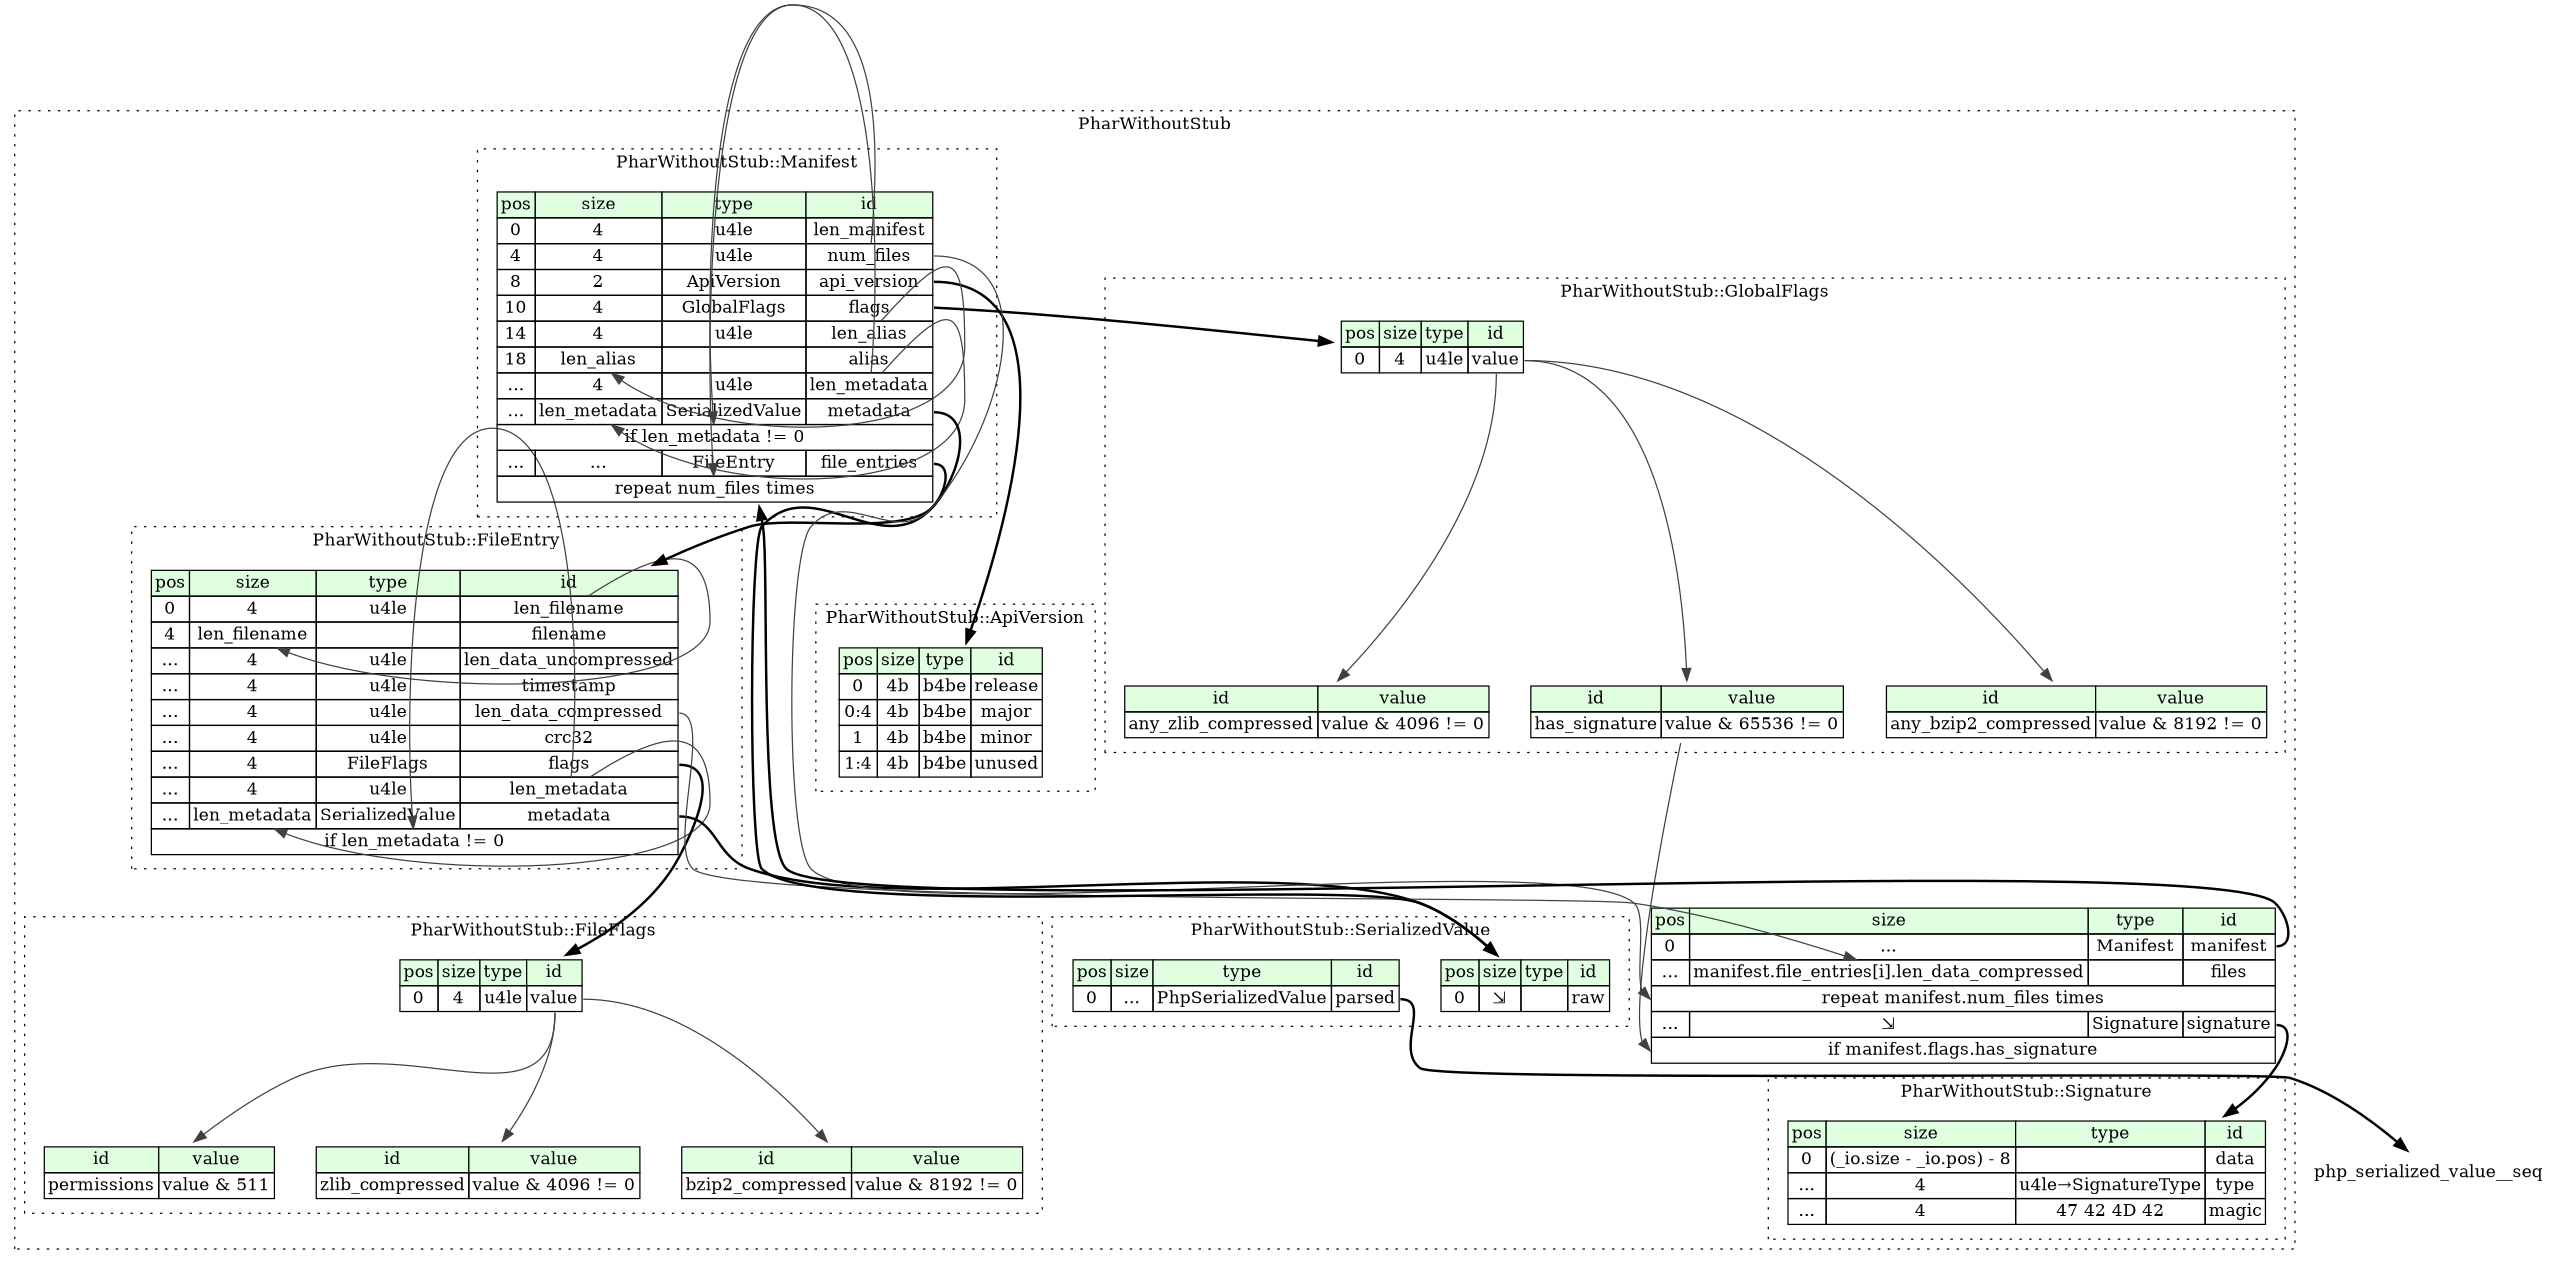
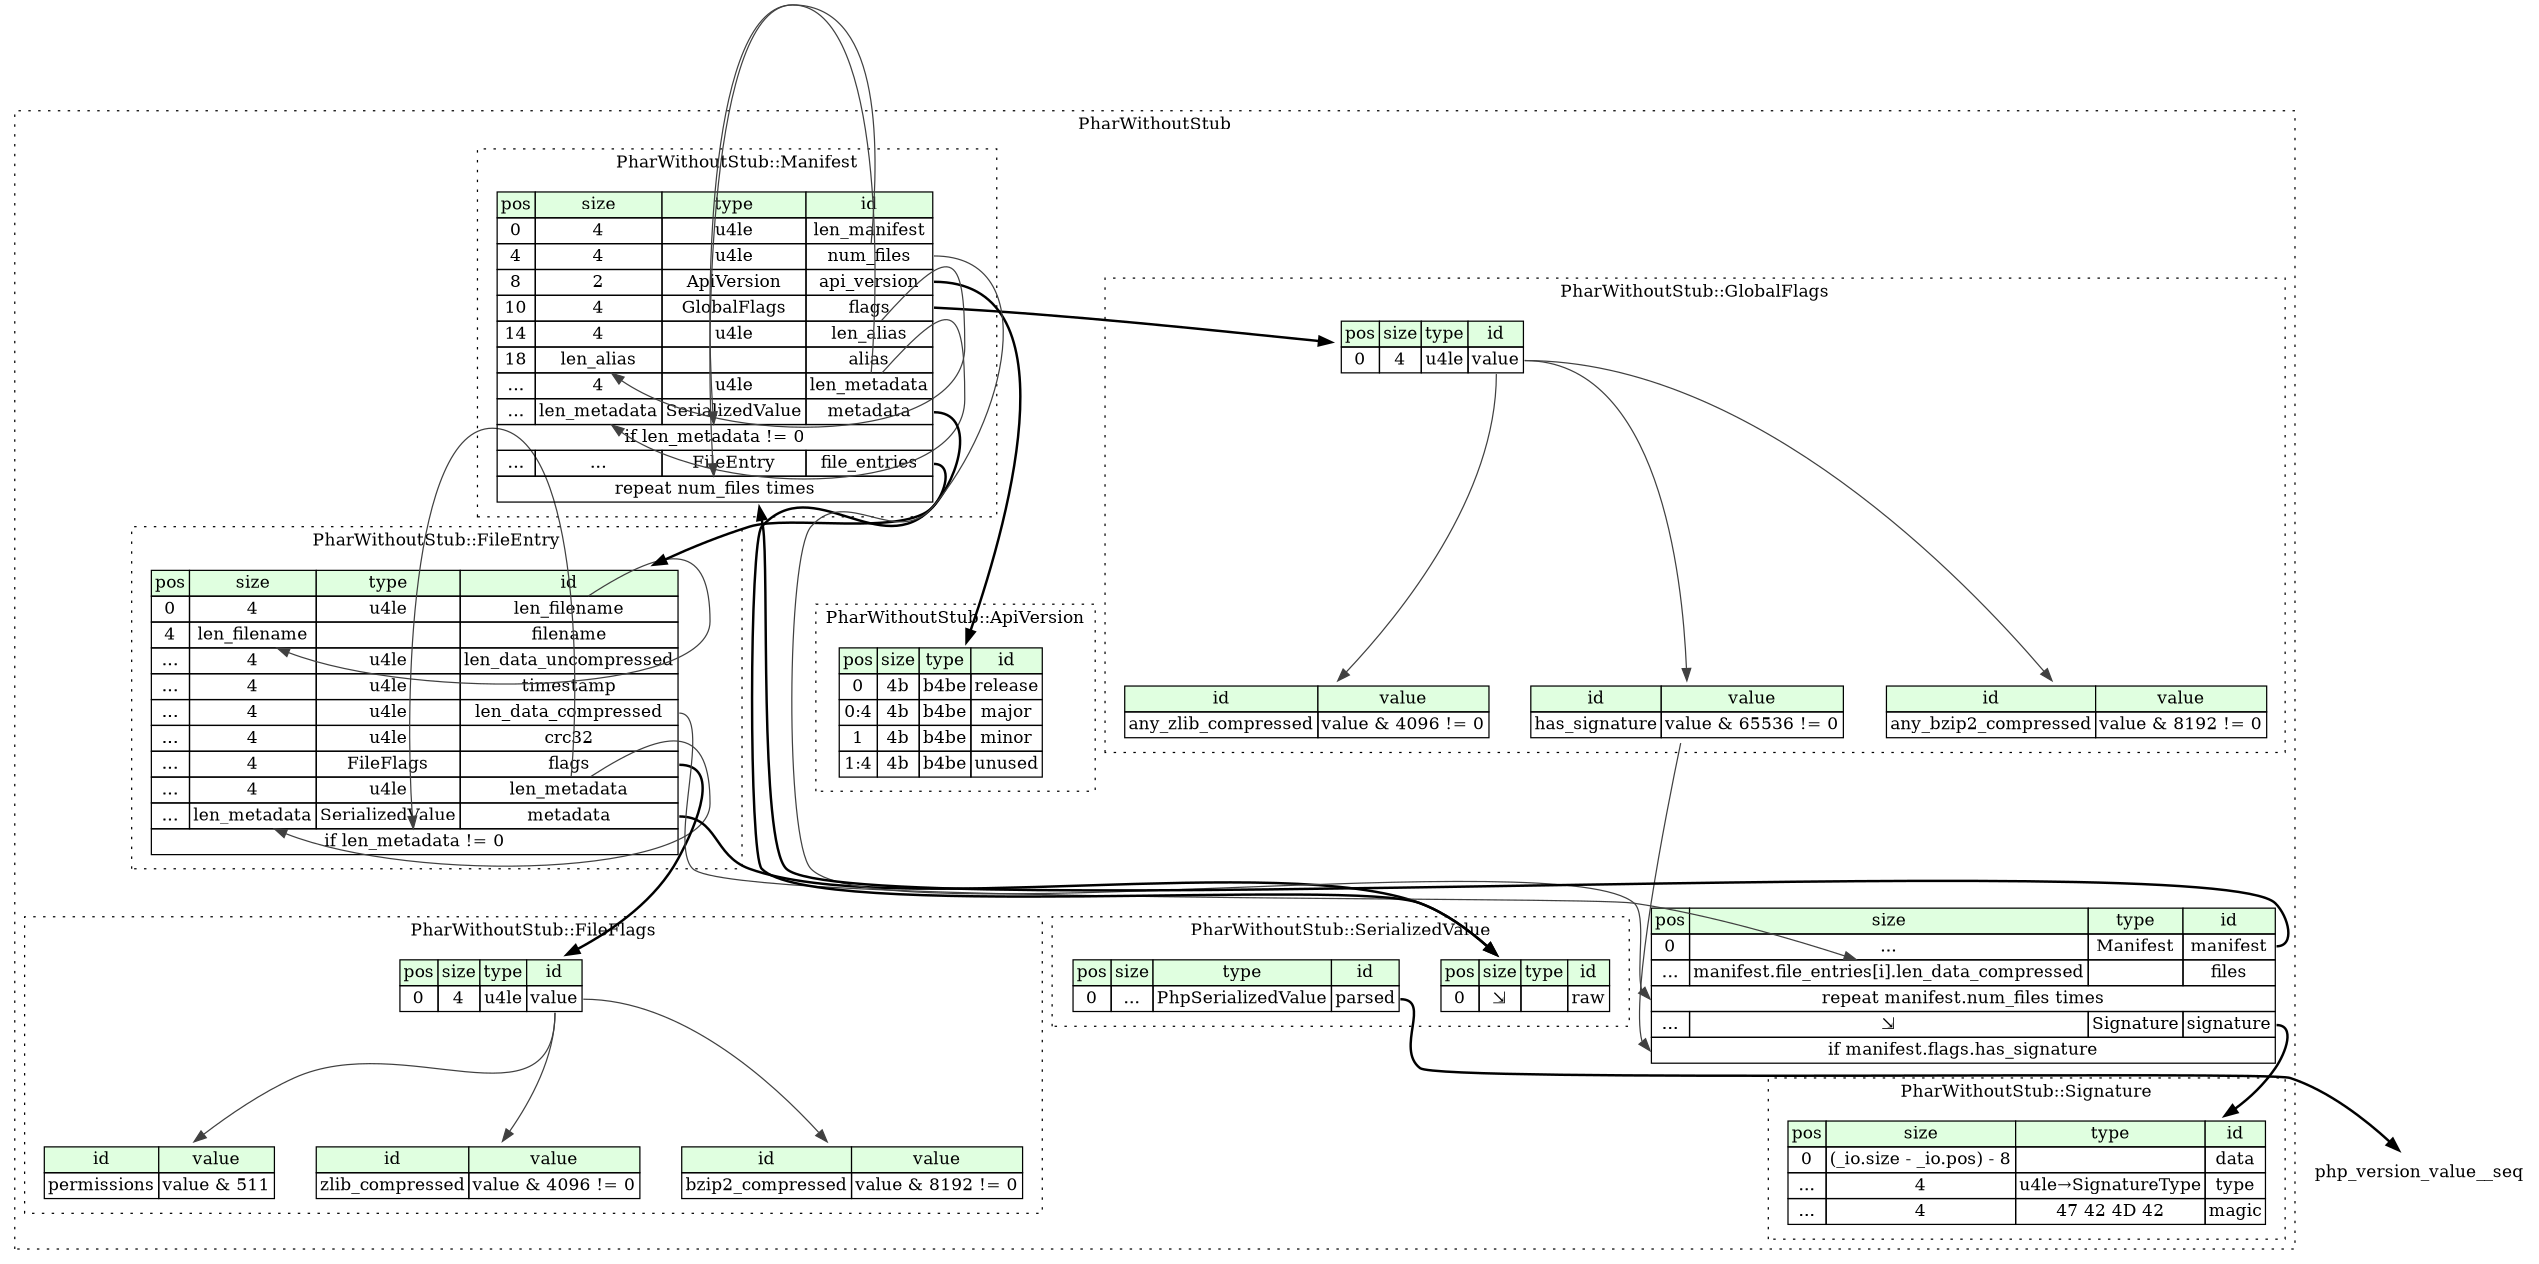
  digraph {
    rankdir=TB
    node [shape=plaintext]
    edge [color="#404040" tailport=value_type]
    n1 [label=<<TABLE BORDER="0" CELLBORDER="1" CELLSPACING="0"> 				<TR><TD BGCOLOR="#E0FFE0">pos</TD><TD BGCOLOR="#E0FFE0">size</TD><TD BGCOLOR="#E0FFE0">type</TD><TD BGCOLOR="#E0FFE0">id</TD></TR> 				<TR><TD PORT="release_pos">0</TD><TD PORT="release_size">4b</TD><TD>b4be</TD><TD PORT="release_type">release</TD></TR> 				<TR><TD PORT="major_pos">0:4</TD><TD PORT="major_size">4b</TD><TD>b4be</TD><TD PORT="major_type">major</TD></TR> 				<TR><TD PORT="minor_pos">1</TD><TD PORT="minor_size">4b</TD><TD>b4be</TD><TD PORT="minor_type">minor</TD></TR> 				<TR><TD PORT="unused_pos">1:4</TD><TD PORT="unused_size">4b</TD><TD>b4be</TD><TD PORT="unused_type">unused</TD></TR> 			</TABLE>>]
    n2 [label=<<TABLE BORDER="0" CELLBORDER="1" CELLSPACING="0"> 				<TR><TD BGCOLOR="#E0FFE0">pos</TD><TD BGCOLOR="#E0FFE0">size</TD><TD BGCOLOR="#E0FFE0">type</TD><TD BGCOLOR="#E0FFE0">id</TD></TR> 				<TR><TD PORT="len_filename_pos">0</TD><TD PORT="len_filename_size">4</TD><TD>u4le</TD><TD PORT="len_filename_type">len_filename</TD></TR> 				<TR><TD PORT="filename_pos">4</TD><TD PORT="filename_size">len_filename</TD><TD></TD><TD PORT="filename_type">filename</TD></TR> 				<TR><TD PORT="len_data_uncompressed_pos">...</TD><TD PORT="len_data_uncompressed_size">4</TD><TD>u4le</TD><TD PORT="len_data_uncompressed_type">len_data_uncompressed</TD></TR> 				<TR><TD PORT="timestamp_pos">...</TD><TD PORT="timestamp_size">4</TD><TD>u4le</TD><TD PORT="timestamp_type">timestamp</TD></TR> 				<TR><TD PORT="len_data_compressed_pos">...</TD><TD PORT="len_data_compressed_size">4</TD><TD>u4le</TD><TD PORT="len_data_compressed_type">len_data_compressed</TD></TR> 				<TR><TD PORT="crc32_pos">...</TD><TD PORT="crc32_size">4</TD><TD>u4le</TD><TD PORT="crc32_type">crc32</TD></TR> 				<TR><TD PORT="flags_pos">...</TD><TD PORT="flags_size">4</TD><TD>FileFlags</TD><TD PORT="flags_type">flags</TD></TR> 				<TR><TD PORT="len_metadata_pos">...</TD><TD PORT="len_metadata_size">4</TD><TD>u4le</TD><TD PORT="len_metadata_type">len_metadata</TD></TR> 				<TR><TD PORT="metadata_pos">...</TD><TD PORT="metadata_size">len_metadata</TD><TD>SerializedValue</TD><TD PORT="metadata_type">metadata</TD></TR> 				<TR><TD COLSPAN="4" PORT="metadata__if">if len_metadata != 0</TD></TR> 			</TABLE>>]
    n3 [label=<<TABLE BORDER="0" CELLBORDER="1" CELLSPACING="0"> 				<TR><TD BGCOLOR="#E0FFE0">pos</TD><TD BGCOLOR="#E0FFE0">size</TD><TD BGCOLOR="#E0FFE0">type</TD><TD BGCOLOR="#E0FFE0">id</TD></TR> 				<TR><TD PORT="value_pos">0</TD><TD PORT="value_size">4</TD><TD>u4le</TD><TD PORT="value_type">value</TD></TR> 			</TABLE>>]
    n4 [label=<<TABLE BORDER="0" CELLBORDER="1" CELLSPACING="0"> 				<TR><TD BGCOLOR="#E0FFE0">id</TD><TD BGCOLOR="#E0FFE0">value</TD></TR> 				<TR><TD>bzip2_compressed</TD><TD>value &amp; 8192 != 0</TD></TR> 			</TABLE>>]
    n5 [label=<<TABLE BORDER="0" CELLBORDER="1" CELLSPACING="0"> 				<TR><TD BGCOLOR="#E0FFE0">id</TD><TD BGCOLOR="#E0FFE0">value</TD></TR> 				<TR><TD>permissions</TD><TD>value &amp; 511</TD></TR> 			</TABLE>>]
    n6 [label=<<TABLE BORDER="0" CELLBORDER="1" CELLSPACING="0"> 				<TR><TD BGCOLOR="#E0FFE0">id</TD><TD BGCOLOR="#E0FFE0">value</TD></TR> 				<TR><TD>zlib_compressed</TD><TD>value &amp; 4096 != 0</TD></TR> 			</TABLE>>]
    n7 [label=<<TABLE BORDER="0" CELLBORDER="1" CELLSPACING="0"> 				<TR><TD BGCOLOR="#E0FFE0">pos</TD><TD BGCOLOR="#E0FFE0">size</TD><TD BGCOLOR="#E0FFE0">type</TD><TD BGCOLOR="#E0FFE0">id</TD></TR> 				<TR><TD PORT="value_pos">0</TD><TD PORT="value_size">4</TD><TD>u4le</TD><TD PORT="value_type">value</TD></TR> 			</TABLE>>]
    n8 [label=<<TABLE BORDER="0" CELLBORDER="1" CELLSPACING="0"> 				<TR><TD BGCOLOR="#E0FFE0">id</TD><TD BGCOLOR="#E0FFE0">value</TD></TR> 				<TR><TD>any_bzip2_compressed</TD><TD>value &amp; 8192 != 0</TD></TR> 			</TABLE>>]
    n9 [label=<<TABLE BORDER="0" CELLBORDER="1" CELLSPACING="0"> 				<TR><TD BGCOLOR="#E0FFE0">id</TD><TD BGCOLOR="#E0FFE0">value</TD></TR> 				<TR><TD>any_zlib_compressed</TD><TD>value &amp; 4096 != 0</TD></TR> 			</TABLE>>]
    n10 [label=<<TABLE BORDER="0" CELLBORDER="1" CELLSPACING="0"> 				<TR><TD BGCOLOR="#E0FFE0">id</TD><TD BGCOLOR="#E0FFE0">value</TD></TR> 				<TR><TD>has_signature</TD><TD>value &amp; 65536 != 0</TD></TR> 			</TABLE>>]
    n11 [label=<<TABLE BORDER="0" CELLBORDER="1" CELLSPACING="0"> 				<TR><TD BGCOLOR="#E0FFE0">pos</TD><TD BGCOLOR="#E0FFE0">size</TD><TD BGCOLOR="#E0FFE0">type</TD><TD BGCOLOR="#E0FFE0">id</TD></TR> 				<TR><TD PORT="len_manifest_pos">0</TD><TD PORT="len_manifest_size">4</TD><TD>u4le</TD><TD PORT="len_manifest_type">len_manifest</TD></TR> 				<TR><TD PORT="num_files_pos">4</TD><TD PORT="num_files_size">4</TD><TD>u4le</TD><TD PORT="num_files_type">num_files</TD></TR> 				<TR><TD PORT="api_version_pos">8</TD><TD PORT="api_version_size">2</TD><TD>ApiVersion</TD><TD PORT="api_version_type">api_version</TD></TR> 				<TR><TD PORT="flags_pos">10</TD><TD PORT="flags_size">4</TD><TD>GlobalFlags</TD><TD PORT="flags_type">flags</TD></TR> 				<TR><TD PORT="len_alias_pos">14</TD><TD PORT="len_alias_size">4</TD><TD>u4le</TD><TD PORT="len_alias_type">len_alias</TD></TR> 				<TR><TD PORT="alias_pos">18</TD><TD PORT="alias_size">len_alias</TD><TD></TD><TD PORT="alias_type">alias</TD></TR> 				<TR><TD PORT="len_metadata_pos">...</TD><TD PORT="len_metadata_size">4</TD><TD>u4le</TD><TD PORT="len_metadata_type">len_metadata</TD></TR> 				<TR><TD PORT="metadata_pos">...</TD><TD PORT="metadata_size">len_metadata</TD><TD>SerializedValue</TD><TD PORT="metadata_type">metadata</TD></TR> 				<TR><TD COLSPAN="4" PORT="metadata__if">if len_metadata != 0</TD></TR> 				<TR><TD PORT="file_entries_pos">...</TD><TD PORT="file_entries_size">...</TD><TD>FileEntry</TD><TD PORT="file_entries_type">file_entries</TD></TR> 				<TR><TD COLSPAN="4" PORT="file_entries__repeat">repeat num_files times</TD></TR> 			</TABLE>>]
    n12 [label=<<TABLE BORDER="0" CELLBORDER="1" CELLSPACING="0"> 				<TR><TD BGCOLOR="#E0FFE0">pos</TD><TD BGCOLOR="#E0FFE0">size</TD><TD BGCOLOR="#E0FFE0">type</TD><TD BGCOLOR="#E0FFE0">id</TD></TR> 				<TR><TD PORT="raw_pos">0</TD><TD PORT="raw_size">⇲</TD><TD></TD><TD PORT="raw_type">raw</TD></TR> 			</TABLE>>]
    n13 [label=<<TABLE BORDER="0" CELLBORDER="1" CELLSPACING="0"> 				<TR><TD BGCOLOR="#E0FFE0">pos</TD><TD BGCOLOR="#E0FFE0">size</TD><TD BGCOLOR="#E0FFE0">type</TD><TD BGCOLOR="#E0FFE0">id</TD></TR> 				<TR><TD PORT="parsed_pos">0</TD><TD PORT="parsed_size">...</TD><TD>PhpSerializedValue</TD><TD PORT="parsed_type">parsed</TD></TR> 			</TABLE>>]
    n14 [label=<<TABLE BORDER="0" CELLBORDER="1" CELLSPACING="0"> 				<TR><TD BGCOLOR="#E0FFE0">pos</TD><TD BGCOLOR="#E0FFE0">size</TD><TD BGCOLOR="#E0FFE0">type</TD><TD BGCOLOR="#E0FFE0">id</TD></TR> 				<TR><TD PORT="data_pos">0</TD><TD PORT="data_size">(_io.size - _io.pos) - 8</TD><TD></TD><TD PORT="data_type">data</TD></TR> 				<TR><TD PORT="type_pos">...</TD><TD PORT="type_size">4</TD><TD>u4le→SignatureType</TD><TD PORT="type_type">type</TD></TR> 				<TR><TD PORT="magic_pos">...</TD><TD PORT="magic_size">4</TD><TD>47 42 4D 42</TD><TD PORT="magic_type">magic</TD></TR> 			</TABLE>>]
    n15 [label=<<TABLE BORDER="0" CELLBORDER="1" CELLSPACING="0"> 			<TR><TD BGCOLOR="#E0FFE0">pos</TD><TD BGCOLOR="#E0FFE0">size</TD><TD BGCOLOR="#E0FFE0">type</TD><TD BGCOLOR="#E0FFE0">id</TD></TR> 			<TR><TD PORT="manifest_pos">0</TD><TD PORT="manifest_size">...</TD><TD>Manifest</TD><TD PORT="manifest_type">manifest</TD></TR> 			<TR><TD PORT="files_pos">...</TD><TD PORT="files_size">manifest.file_entries[i].len_data_compressed</TD><TD></TD><TD PORT="files_type">files</TD></TR> 			<TR><TD COLSPAN="4" PORT="files__repeat">repeat manifest.num_files times</TD></TR> 			<TR><TD PORT="signature_pos">...</TD><TD PORT="signature_size">⇲</TD><TD>Signature</TD><TD PORT="signature_type">signature</TD></TR> 			<TR><TD COLSPAN="4" PORT="signature__if">if manifest.flags.has_signature</TD></TR> 		</TABLE>>]
-   php_serialized_value__seq
+   php_serialized_value__seq [label=php_version_value__seq]
    subgraph cluster_1 {
      label=PharWithoutStub
      style=dotted
      n15
      subgraph cluster_2 {
        label="PharWithoutStub::ApiVersion"
        style=dotted
        n1
      }
      subgraph cluster_3 {
        label="PharWithoutStub::FileEntry"
        style=dotted
        n2
      }
      subgraph cluster_4 {
        label="PharWithoutStub::FileFlags"
        style=dotted
        n3
        n4
        n5
        n6
      }
      subgraph cluster_5 {
        label="PharWithoutStub::GlobalFlags"
        style=dotted
        n7
        n8
        n9
        n10
      }
      subgraph cluster_6 {
        label="PharWithoutStub::Manifest"
        style=dotted
        n11
      }
      subgraph cluster_7 {
        label="PharWithoutStub::SerializedValue"
        style=dotted
        n12
        n13
      }
      subgraph cluster_8 {
        label="PharWithoutStub::Signature"
        style=dotted
        n14
      }
    }
    n2 -> n2 [headport=filename_size tailport=len_filename_type]
    n2 -> n2 [headport=metadata_size tailport=len_metadata_type]
    n2 -> n2 [headport=metadata__if tailport=len_metadata_type]
    n2 -> n3 [style=bold tailport=flags_type color=""]
    n2 -> n12 [style=bold tailport=metadata_type color=""]
    n2 -> n15 [headport=files_size tailport=len_data_compressed_type]
    n3 -> n4
    n3 -> n5
    n3 -> n6
    n7 -> n8
    n7 -> n9
    n7 -> n10
    n10 -> n15 [headport=signature__if tailport=has_signature_type]
    n11 -> n1 [style=bold tailport=api_version_type color=""]
    n11 -> n2 [style=bold tailport=file_entries_type color=""]
    n11 -> n7 [style=bold tailport=flags_type color=""]
    n11 -> n11 [headport=alias_size tailport=len_alias_type]
    n11 -> n11 [headport=metadata_size tailport=len_metadata_type]
    n11 -> n11 [headport=metadata__if tailport=len_metadata_type]
    n11 -> n11 [headport=file_entries__repeat tailport=num_files_type]
    n11 -> n12 [style=bold tailport=metadata_type color=""]
    n11 -> n15 [headport=files__repeat tailport=num_files_type]
    n13 -> php_serialized_value__seq [style=bold tailport=parsed_type color=""]
    n15 -> n11 [style=bold tailport=manifest_type color=""]
    n15 -> n14 [style=bold tailport=signature_type color=""]
  }
